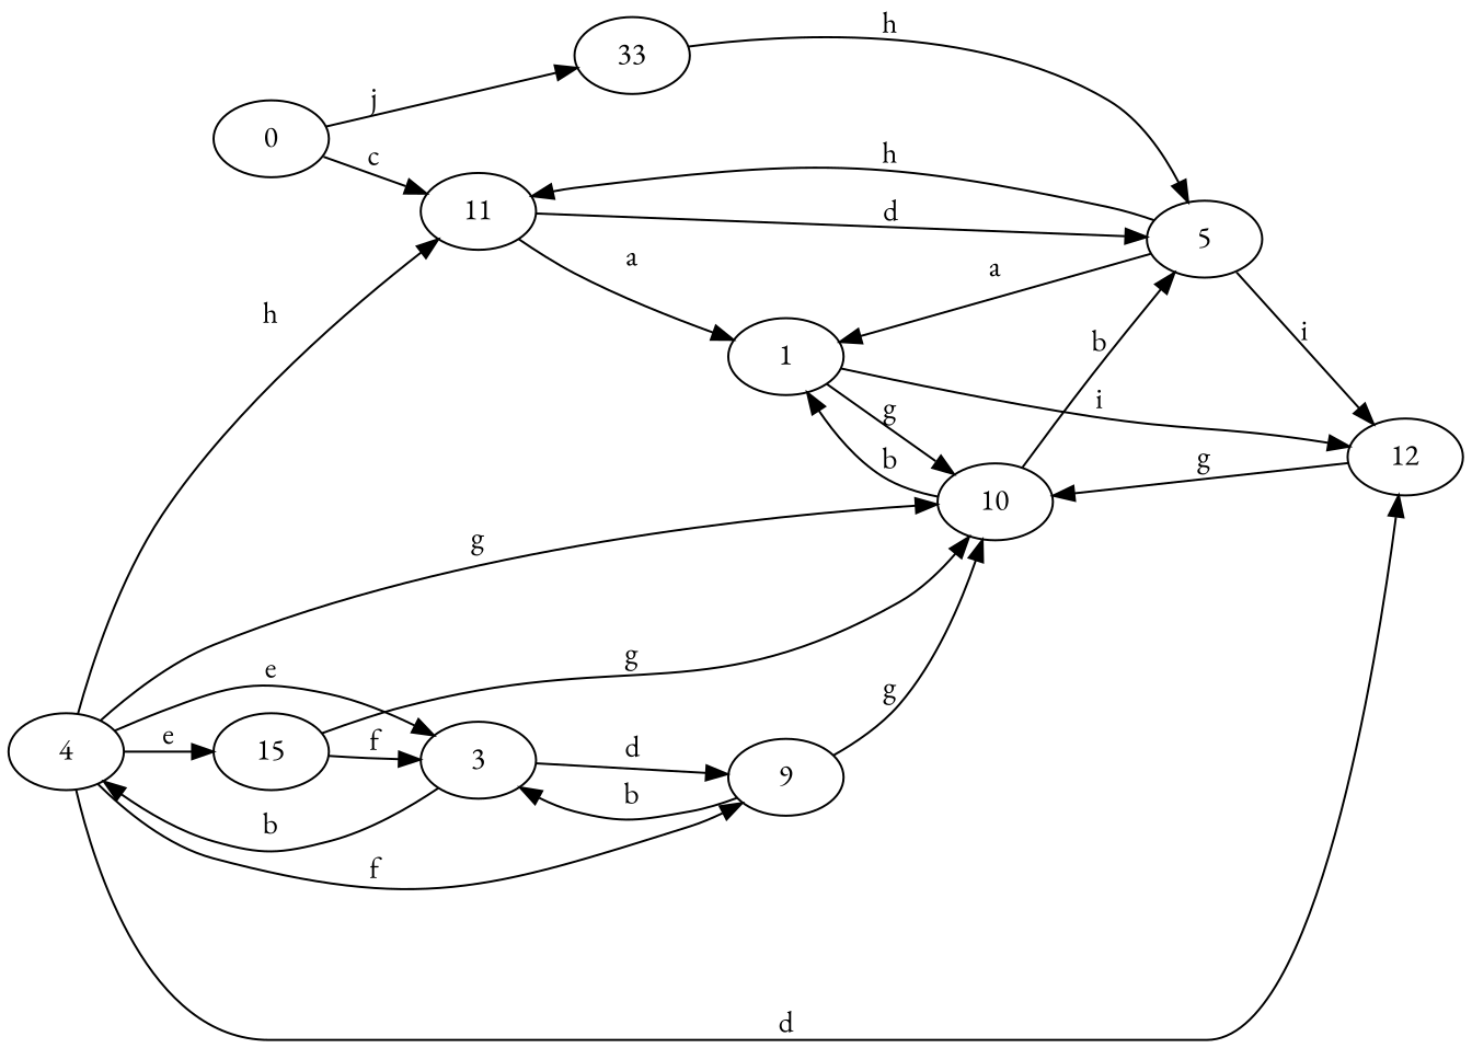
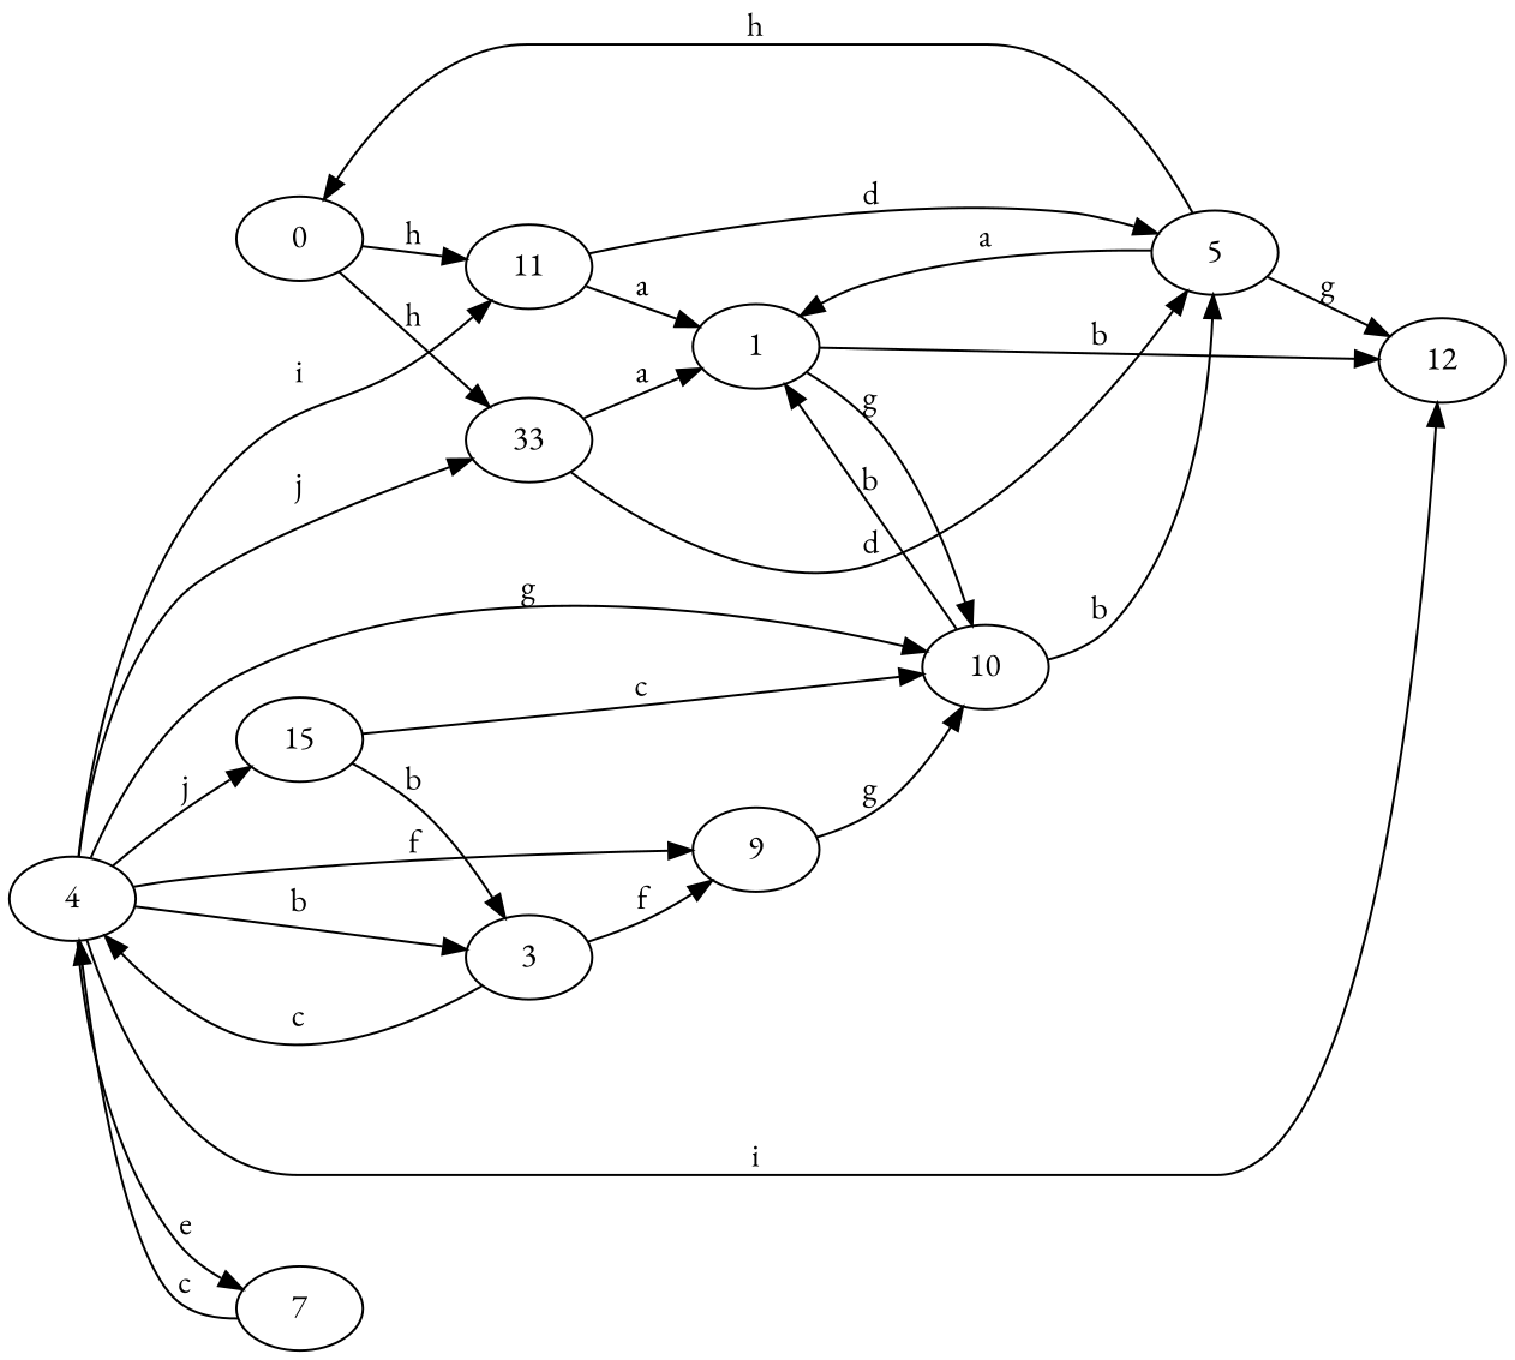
  strict digraph {
    fontname="EB Garamond"
    rankdir=LR
    node [fontname="EB Garamond"]
    edge [fontname="EB Garamond"]
    0
    11
    n3 [label=33]
    1
    5
    10
    12
    3
    4
    9
+   7
    n12 [label=15]
-   0 -> 11 [label=c]
-   0 -> n3 [label=j]
+   0 -> 11 [label=h]
+   0 -> n3 [label=h]
    11 -> 1 [label=a]
    11 -> 5 [label=d]
-   n3 -> 5 [label=h]
+   n3 -> 1 [label=a]
+   n3 -> 5 [label=d]
    1 -> 10 [label=g]
-   1 -> 12 [label=i]
-   5 -> 11 [label=h]
+   1 -> 12 [label=b]
+   5 -> 0 [label=h]
    5 -> 1 [label=a]
-   5 -> 12 [label=i]
+   5 -> 12 [label=g]
    10 -> 1 [label=b]
    10 -> 5 [label=b]
-   12 -> 10 [label=g]
-   3 -> 4 [label=b]
-   3 -> 9 [label=d]
-   4 -> 11 [label=h]
+   3 -> 4 [label=c]
+   3 -> 9 [label=f]
+   4 -> 11 [label=i]
+   4 -> n3 [label=j]
    4 -> 10 [label=g]
-   4 -> 12 [label=d]
-   4 -> 3 [label=e]
+   4 -> 12 [label=i]
+   4 -> 3 [label=b]
    4 -> 9 [label=f]
-   4 -> n12 [label=e]
+   4 -> 7 [label=e]
+   4 -> n12 [label=j]
    9 -> 10 [label=g]
-   9 -> 3 [label=b]
-   n12 -> 10 [label=g]
-   n12 -> 3 [label=f]
+   7 -> 4 [label=c]
+   n12 -> 10 [label=c]
+   n12 -> 3 [label=b]
  }
